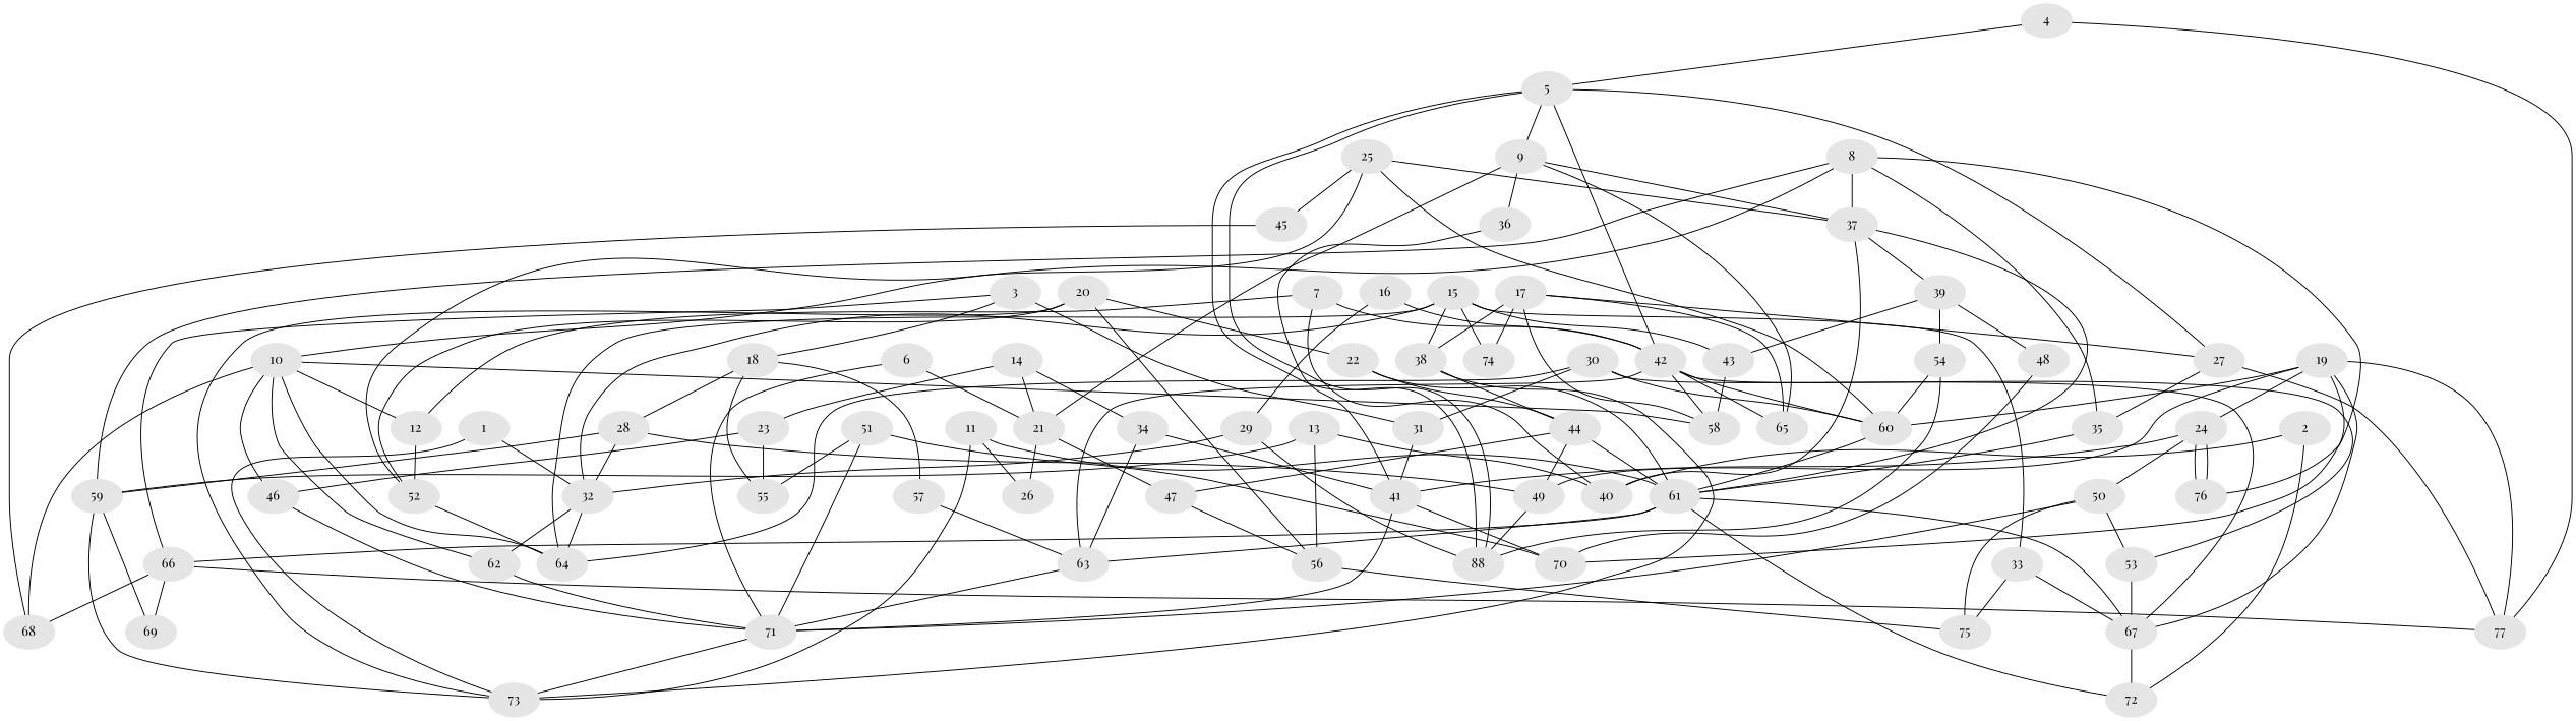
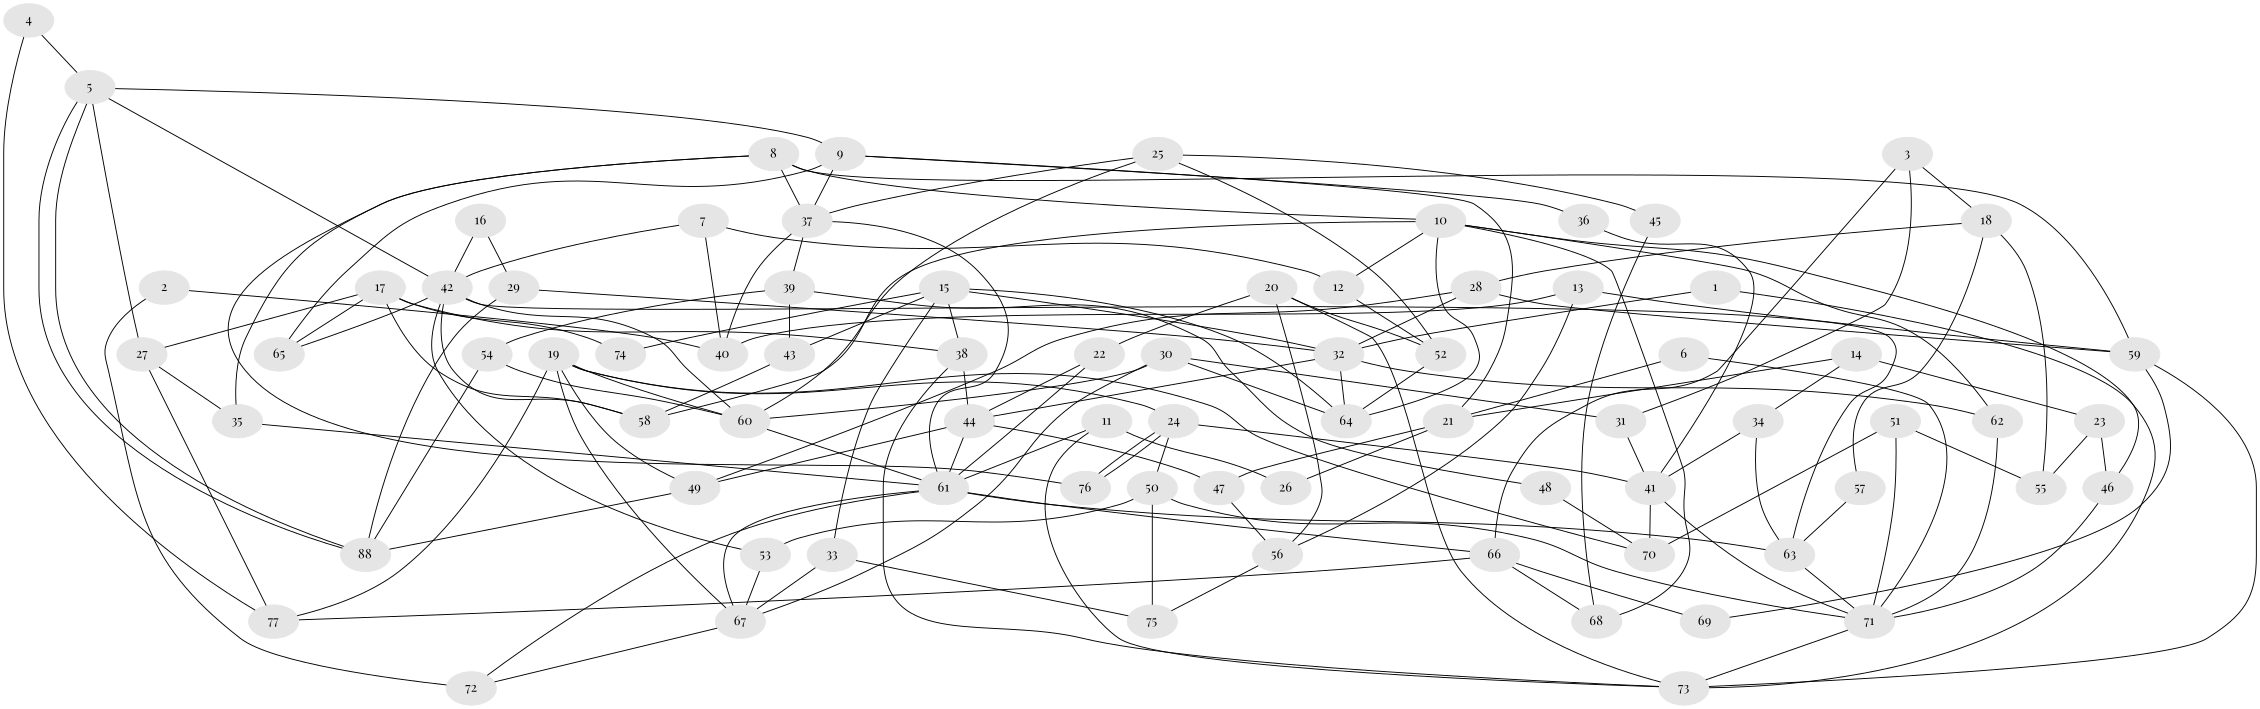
  graph {
    fontname="Playfair Display"
    node [color=gray90 fontname="Playfair Display" style=filled]
    edge [fontname="Playfair Display"]
    1
    32
    73
    62
    64
    44
    2
    40
    72
    3
    18
    31
    66
    28
    55
    57
    41
    77
    68
    69
    4
    5
    9
    27
    42
    n26 [label=88]
    21
    37
    36
    65
    35
    58
    60
    63
    53
    6
    71
    26
    47
    7
    12
    52
    8
    10
    59
    76
    46
    61
    39
    11
    67
    13
    56
    75
    14
    23
    34
    33
    15
    38
    43
    74
    16
    29
    17
    49
    19
    24
    70
    50
    20
    22
    25
    45
    30
    48
    54
    51
    1 -- 32
    1 -- 73
    32 -- 62
    32 -- 64
+   32 -- 44
    62 -- 71
    44 -- 47
    44 -- 61
    44 -- 49
    2 -- 40
    2 -- 72
    3 -- 18
    3 -- 31
    3 -- 66
    18 -- 28
    18 -- 55
    18 -- 57
    31 -- 41
    66 -- 77
    66 -- 68
    66 -- 69
    28 -- 32
    28 -- 59
    28 -- 49
    57 -- 63
    41 -- 71
    41 -- 70
    4 -- 77
    4 -- 5
    5 -- 9
    5 -- 27
    5 -- 42
    5 -- n26
    5 -- n26
    9 -- 21
    9 -- 37
    9 -- 36
    9 -- 65
    27 -- 77
    27 -- 35
    42 -- 65
    42 -- 58
    42 -- 60
    42 -- 63
    42 -- 53
    21 -- 26
    21 -- 47
    37 -- 40
    37 -- 61
    37 -- 39
    36 -- 41
    35 -- 61
    60 -- 61
    63 -- 71
    53 -- 67
    6 -- 21
    6 -- 71
    71 -- 73
    47 -- 56
    7 -- 40
    7 -- 42
    7 -- 12
    12 -- 52
    52 -- 64
    8 -- 37
    8 -- 35
    8 -- 10
    8 -- 59
    8 -- 76
    10 -- 62
    10 -- 64
    10 -- 68
    10 -- 58
    10 -- 12
    10 -- 46
    59 -- 73
    59 -- 69
    46 -- 71
    61 -- 72
    61 -- 66
    61 -- 63
    61 -- 67
    39 -- 43
    39 -- 48
    39 -- 54
    11 -- 73
    11 -- 26
    11 -- 61
    67 -- 72
    13 -- 40
    13 -- 59
    13 -- 56
    56 -- 75
    14 -- 21
    14 -- 23
    14 -- 34
    23 -- 55
    23 -- 46
    34 -- 41
    34 -- 63
    33 -- 67
    33 -- 75
    15 -- 32
    15 -- 64
    15 -- 33
    15 -- 38
    15 -- 43
    15 -- 74
    38 -- 73
    38 -- 44
    43 -- 58
    16 -- 42
    16 -- 29
    29 -- 32
    29 -- n26
    17 -- 27
    17 -- 65
    17 -- 58
    17 -- 38
    17 -- 74
    49 -- n26
    19 -- 77
    19 -- 60
    19 -- 67
    19 -- 49
    19 -- 24
    19 -- 70
    24 -- 41
    24 -- 76
    24 -- 76
    24 -- 50
    50 -- 53
    50 -- 71
    50 -- 75
    20 -- 73
    20 -- 52
    20 -- 56
    20 -- 22
    22 -- 44
    22 -- 61
    25 -- 37
    25 -- 60
    25 -- 52
    25 -- 45
    45 -- 68
    30 -- 64
    30 -- 31
    30 -- 60
    30 -- 67
    48 -- 70
    54 -- n26
    54 -- 60
    51 -- 55
    51 -- 71
    51 -- 70
  }
